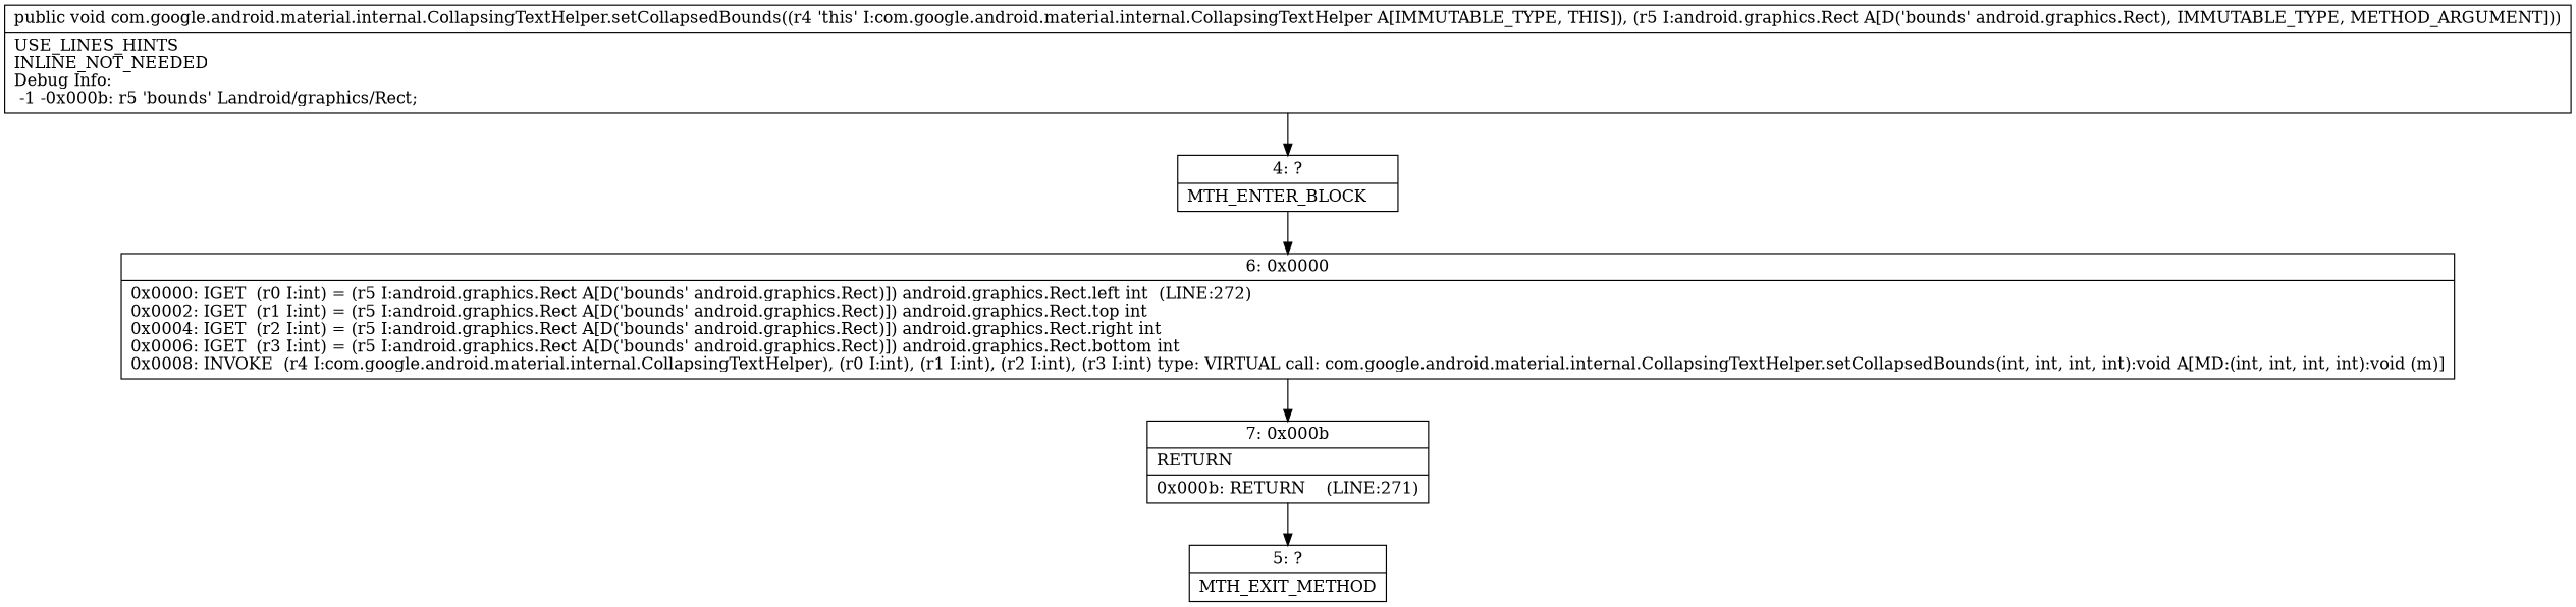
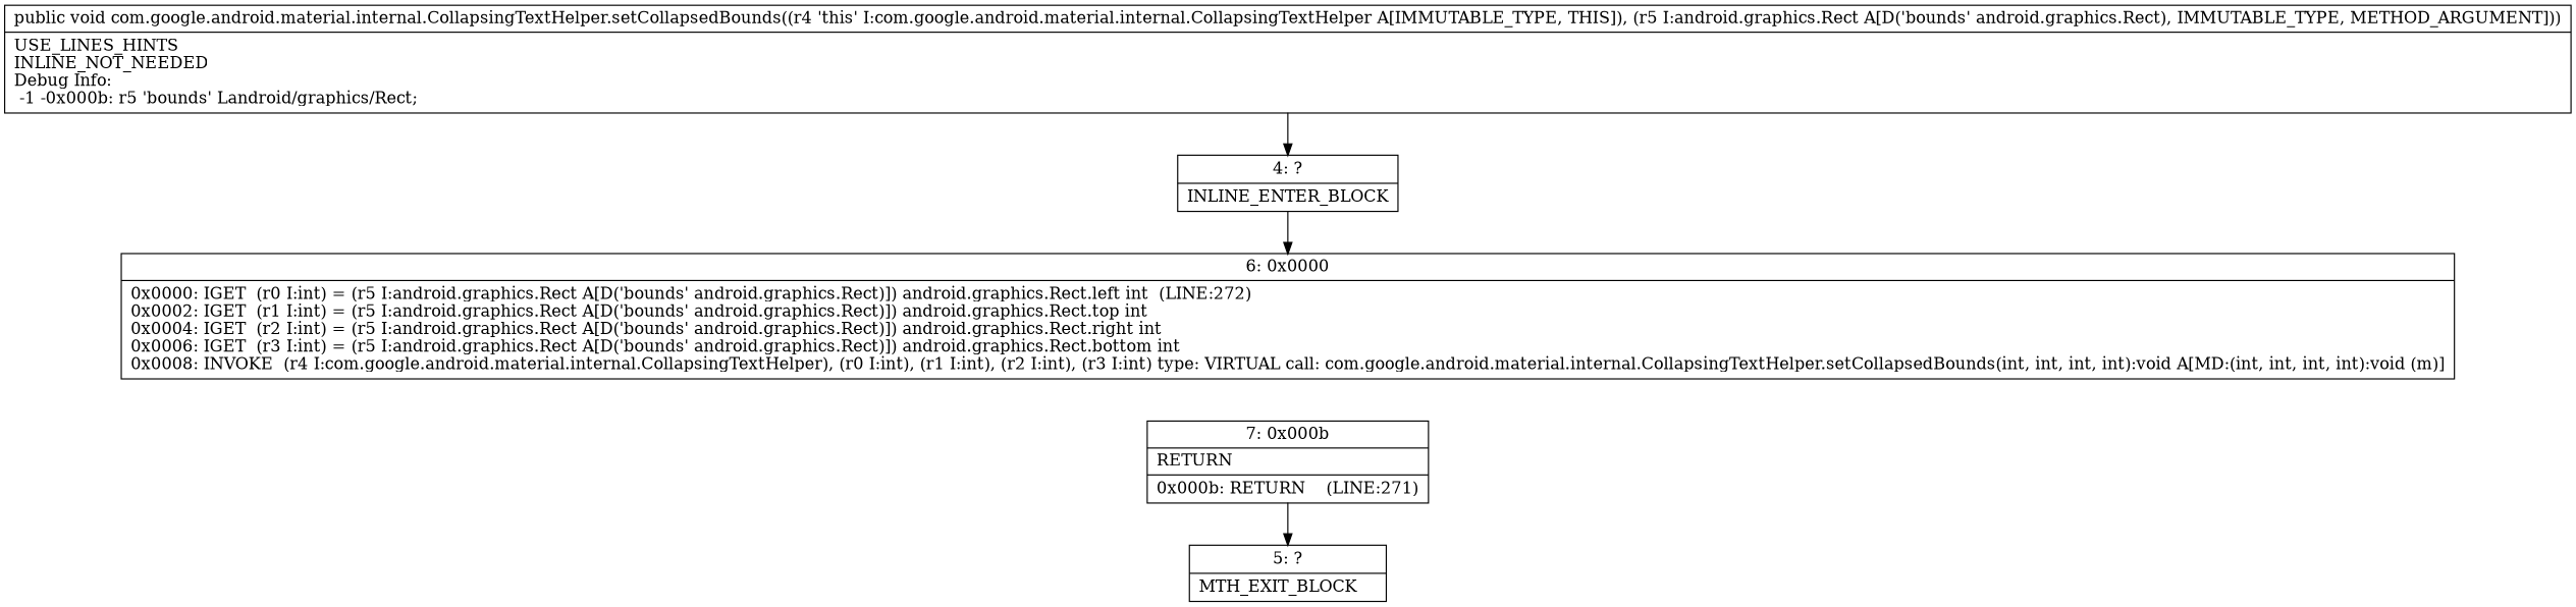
  digraph {
    node [shape=record]
-   n1 [label="{4\:\ ?|MTH_ENTER_BLOCK\l}"]
+   n1 [label="{4\:\ ?|INLINE_ENTER_BLOCK\l}"]
    n2 [label="{6\:\ 0x0000|0x0000: IGET  (r0 I:int) = (r5 I:android.graphics.Rect A[D('bounds' android.graphics.Rect)]) android.graphics.Rect.left int  (LINE:272)\l0x0002: IGET  (r1 I:int) = (r5 I:android.graphics.Rect A[D('bounds' android.graphics.Rect)]) android.graphics.Rect.top int \l0x0004: IGET  (r2 I:int) = (r5 I:android.graphics.Rect A[D('bounds' android.graphics.Rect)]) android.graphics.Rect.right int \l0x0006: IGET  (r3 I:int) = (r5 I:android.graphics.Rect A[D('bounds' android.graphics.Rect)]) android.graphics.Rect.bottom int \l0x0008: INVOKE  (r4 I:com.google.android.material.internal.CollapsingTextHelper), (r0 I:int), (r1 I:int), (r2 I:int), (r3 I:int) type: VIRTUAL call: com.google.android.material.internal.CollapsingTextHelper.setCollapsedBounds(int, int, int, int):void A[MD:(int, int, int, int):void (m)]\l}"]
    n3 [label="{7\:\ 0x000b|RETURN\l|0x000b: RETURN    (LINE:271)\l}"]
-   n4 [label="{5\:\ ?|MTH_EXIT_METHOD\l}"]
+   n4 [label="{5\:\ ?|MTH_EXIT_BLOCK\l}"]
    n5 [label="{public void com.google.android.material.internal.CollapsingTextHelper.setCollapsedBounds((r4 'this' I:com.google.android.material.internal.CollapsingTextHelper A[IMMUTABLE_TYPE, THIS]), (r5 I:android.graphics.Rect A[D('bounds' android.graphics.Rect), IMMUTABLE_TYPE, METHOD_ARGUMENT]))  | USE_LINES_HINTS\lINLINE_NOT_NEEDED\lDebug Info:\l  \-1 \-0x000b: r5 'bounds' Landroid\/graphics\/Rect;\l}"]
    n1 -> n2
-   n2 -> n3
    n3 -> n4
    n5 -> n1
  }
